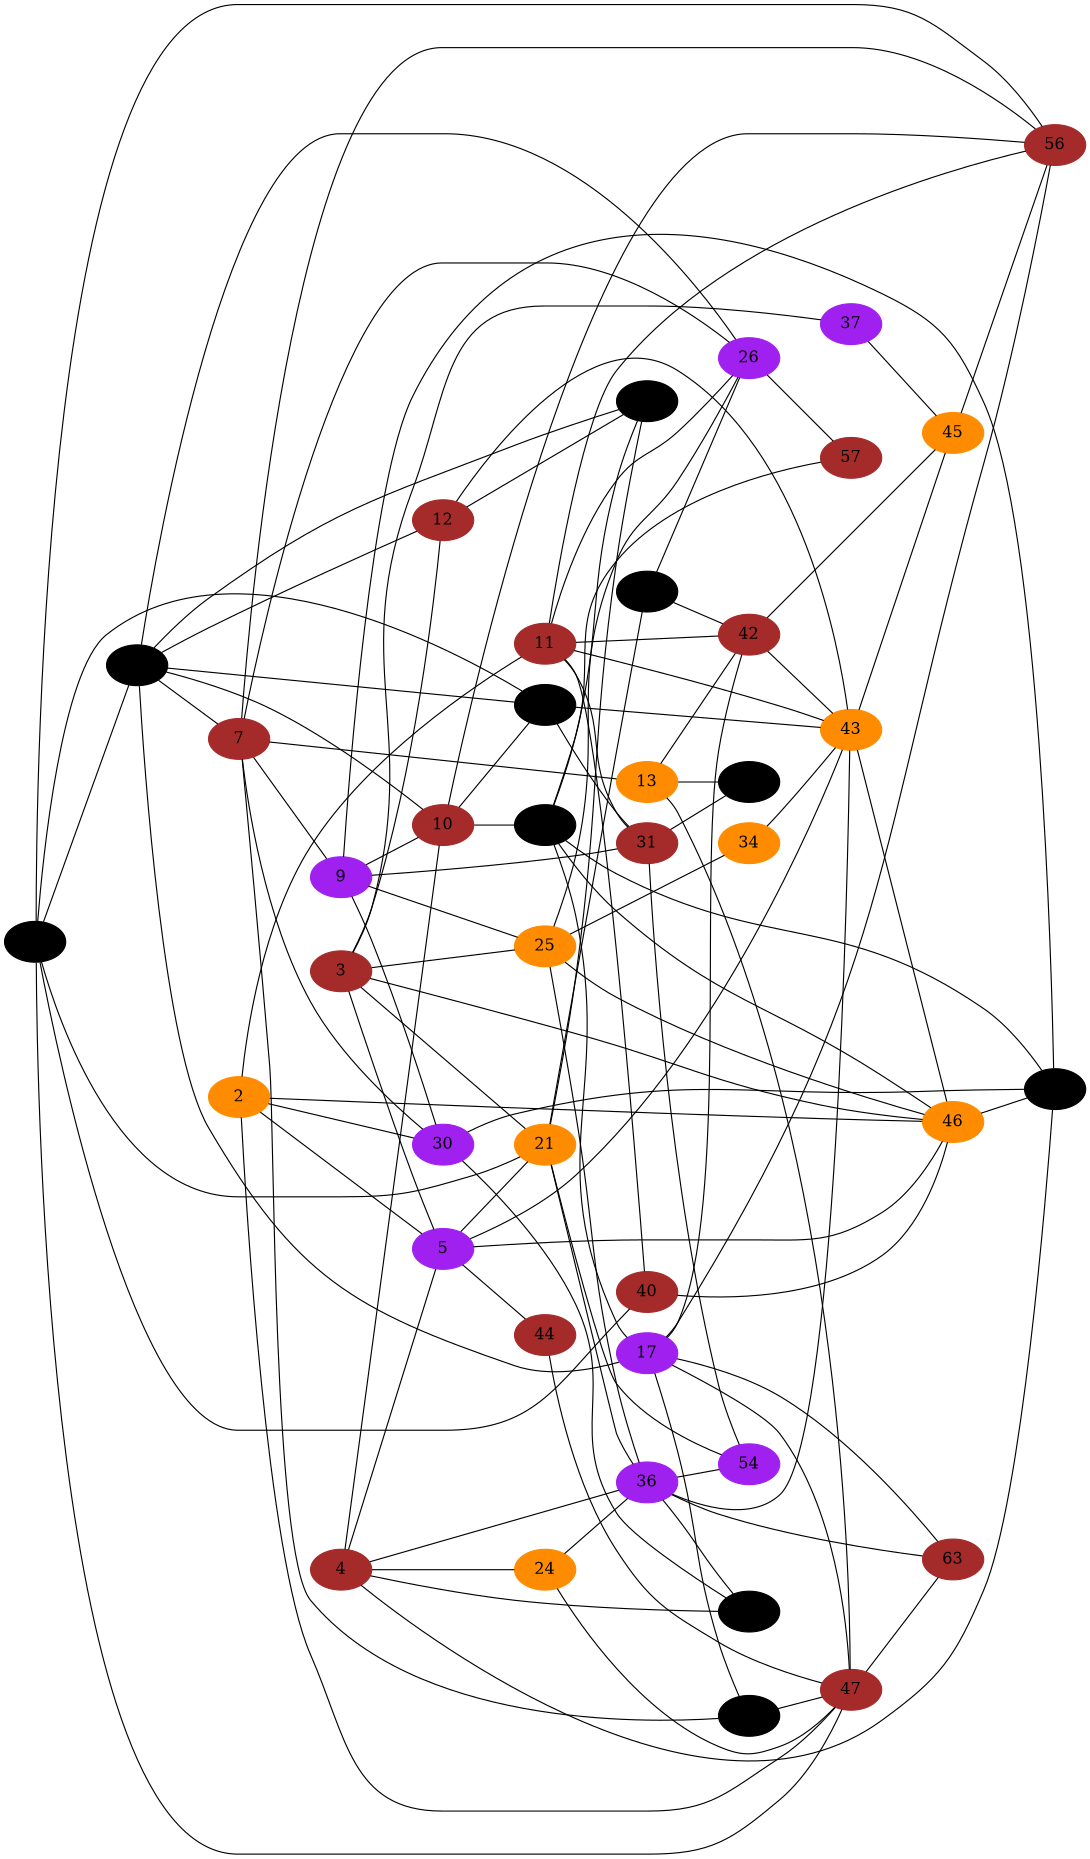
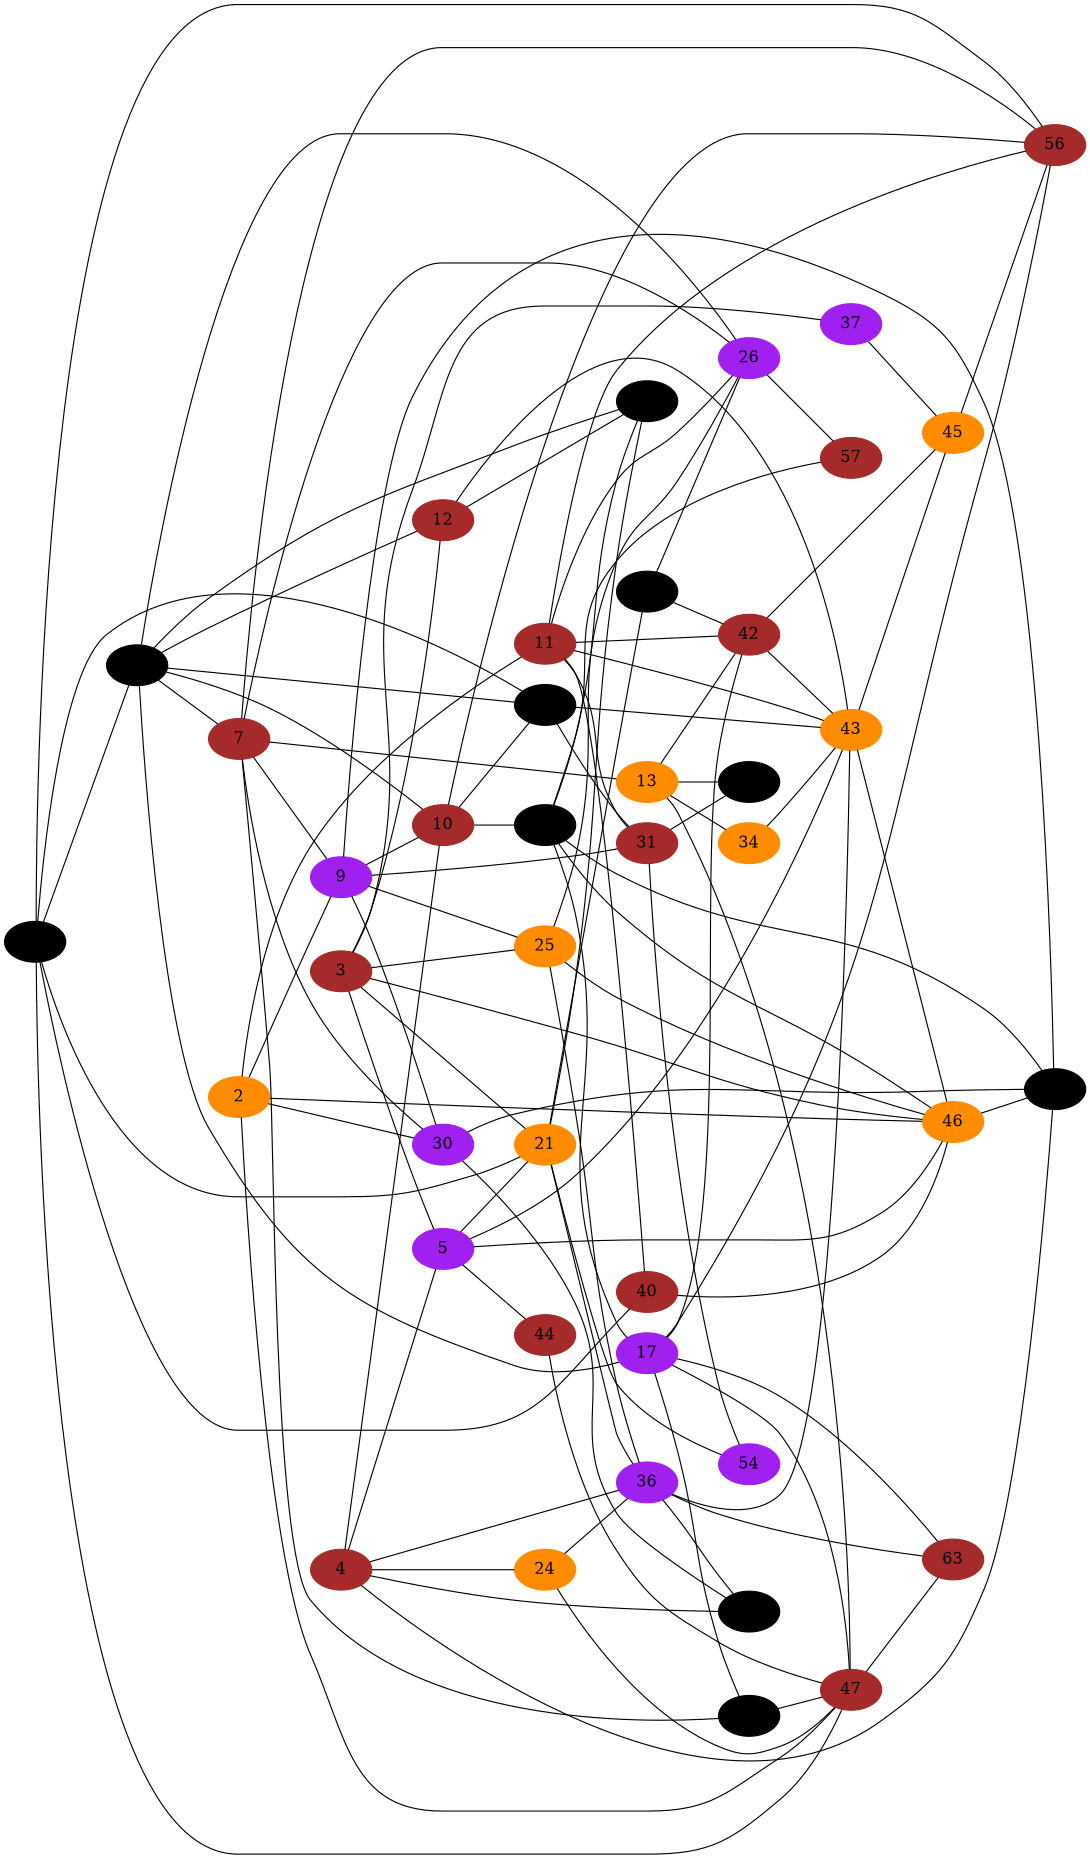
  graph {
    rankdir=LR
    node [color=brown style=filled]
    1 [color=black super="+39"]
    6 [color=black super="+19"]
    14 [color=black super="+62"]
    21 [color=darkorange super="+50"]
    40
    47 [super="+68"]
    56 [super="+66"]
    12 [super="+27"]
    10 [super="+67"]
    7 [super="+32"]
    17 [color=purple super="+33"]
    23 [color=black super="+49"]
    26 [color=purple super="+28"]
    43 [color=darkorange super="+51"]
    31 [super="+69"]
    36 [color=purple super="+64"]
    22 [color=black]
    54 [color=purple]
    46 [color=darkorange super="+59"]
    63
    9 [color=purple super="+48"]
    30 [color=purple super="+41"]
    25 [color=darkorange super="+65"]
    55 [color=black super="+58"]
    2 [color=darkorange]
    11 [super="+53"]
    42 [super="+60"]
    38 [color=black]
    3 [super="+8"]
    5 [color=purple super="+35"]
    37 [color=purple]
    44
    34 [color=darkorange]
    45 [color=darkorange]
    4 [super="+18"]
    24 [color=darkorange]
    15 [color=black super="+16"]
    13 [color=darkorange super="+29"]
    20 [color=black super="+52"]
    57
    61 [color=black]
    1 -- 6
    1 -- 14
    1 -- 21
    1 -- 40
    1 -- 47
    1 -- 56
    6 -- 14
    6 -- 12
    6 -- 10
    6 -- 7
    6 -- 17
    6 -- 23
    6 -- 26
    14 -- 43
    14 -- 31
    21 -- 23
    21 -- 36
    21 -- 22
    21 -- 54
    40 -- 46
    47 -- 63
    12 -- 23
    12 -- 43
    10 -- 14
    10 -- 56
    10 -- 15
    7 -- 56
    7 -- 26 [weight=2]
    7 -- 9
    7 -- 30
    7 -- 13
    7 -- 20
    17 -- 47
    17 -- 56
    17 -- 63
    17 -- 42
    17 -- 20
    26 -- 57
    43 -- 46
    43 -- 45
    31 -- 54
    31 -- 61
    36 -- 43
-   36 -- 54
    36 -- 63
    36 -- 38 [weight=2]
    22 -- 26
    22 -- 42
    46 -- 55
    9 -- 10
    9 -- 31
    9 -- 30
    9 -- 25
    9 -- 55
    30 -- 55
    30 -- 38
    25 -- 26
    25 -- 36
    25 -- 46
-   25 -- 34
+   13 -- 34
    2 -- 47
    2 -- 46
-   2 -- 5
+   2 -- 9
    2 -- 30
    2 -- 11
    11 -- 40
    11 -- 56
    11 -- 26
    11 -- 43
    11 -- 31
    11 -- 42
    42 -- 43
    42 -- 45
    3 -- 21
    3 -- 12
    3 -- 46
    3 -- 25
    3 -- 5
    3 -- 37
    5 -- 21
    5 -- 43
    5 -- 46
    5 -- 44
    37 -- 45
    44 -- 47
    34 -- 43
    45 -- 56
    4 -- 10
    4 -- 36
    4 -- 55 [weight=2]
    4 -- 38
    4 -- 5
    4 -- 24
    24 -- 47
    24 -- 36
    15 -- 17
    15 -- 23
    15 -- 46
    15 -- 55
    15 -- 57
    13 -- 47
    13 -- 42
    13 -- 61
    20 -- 47
  }
